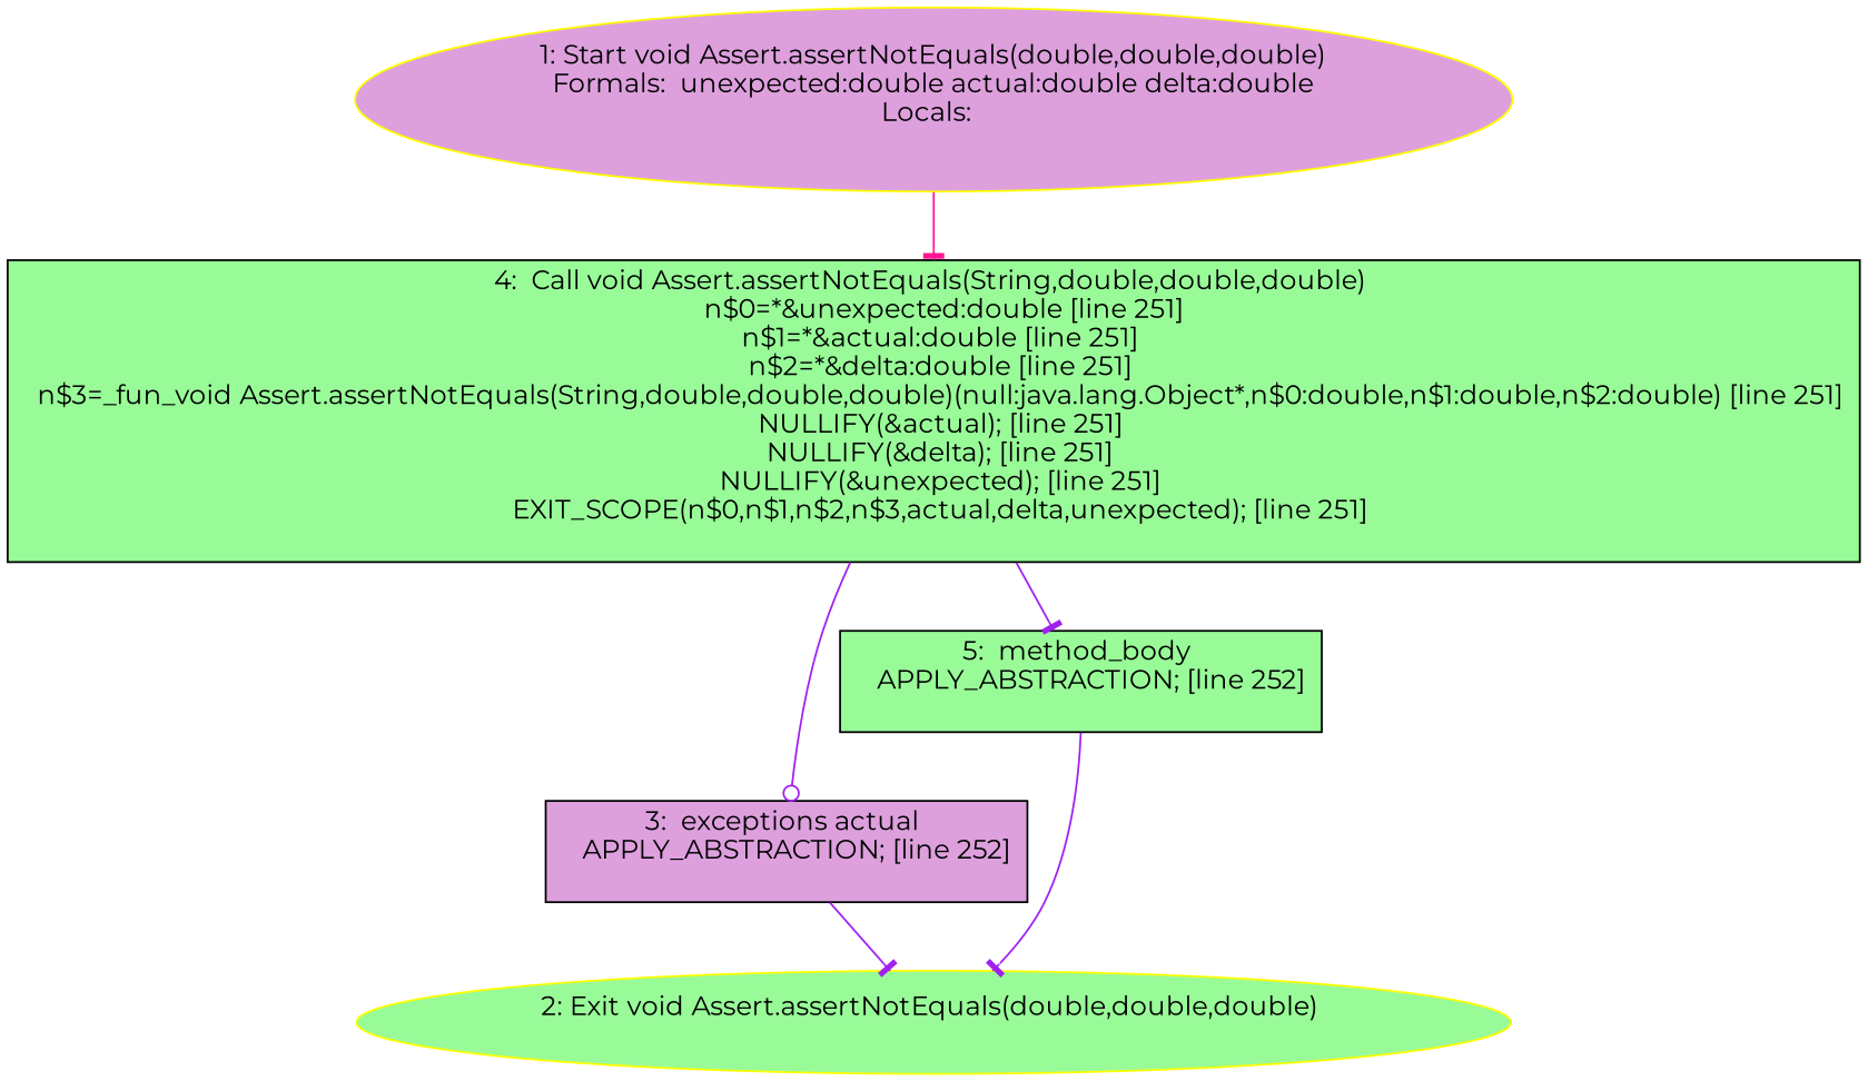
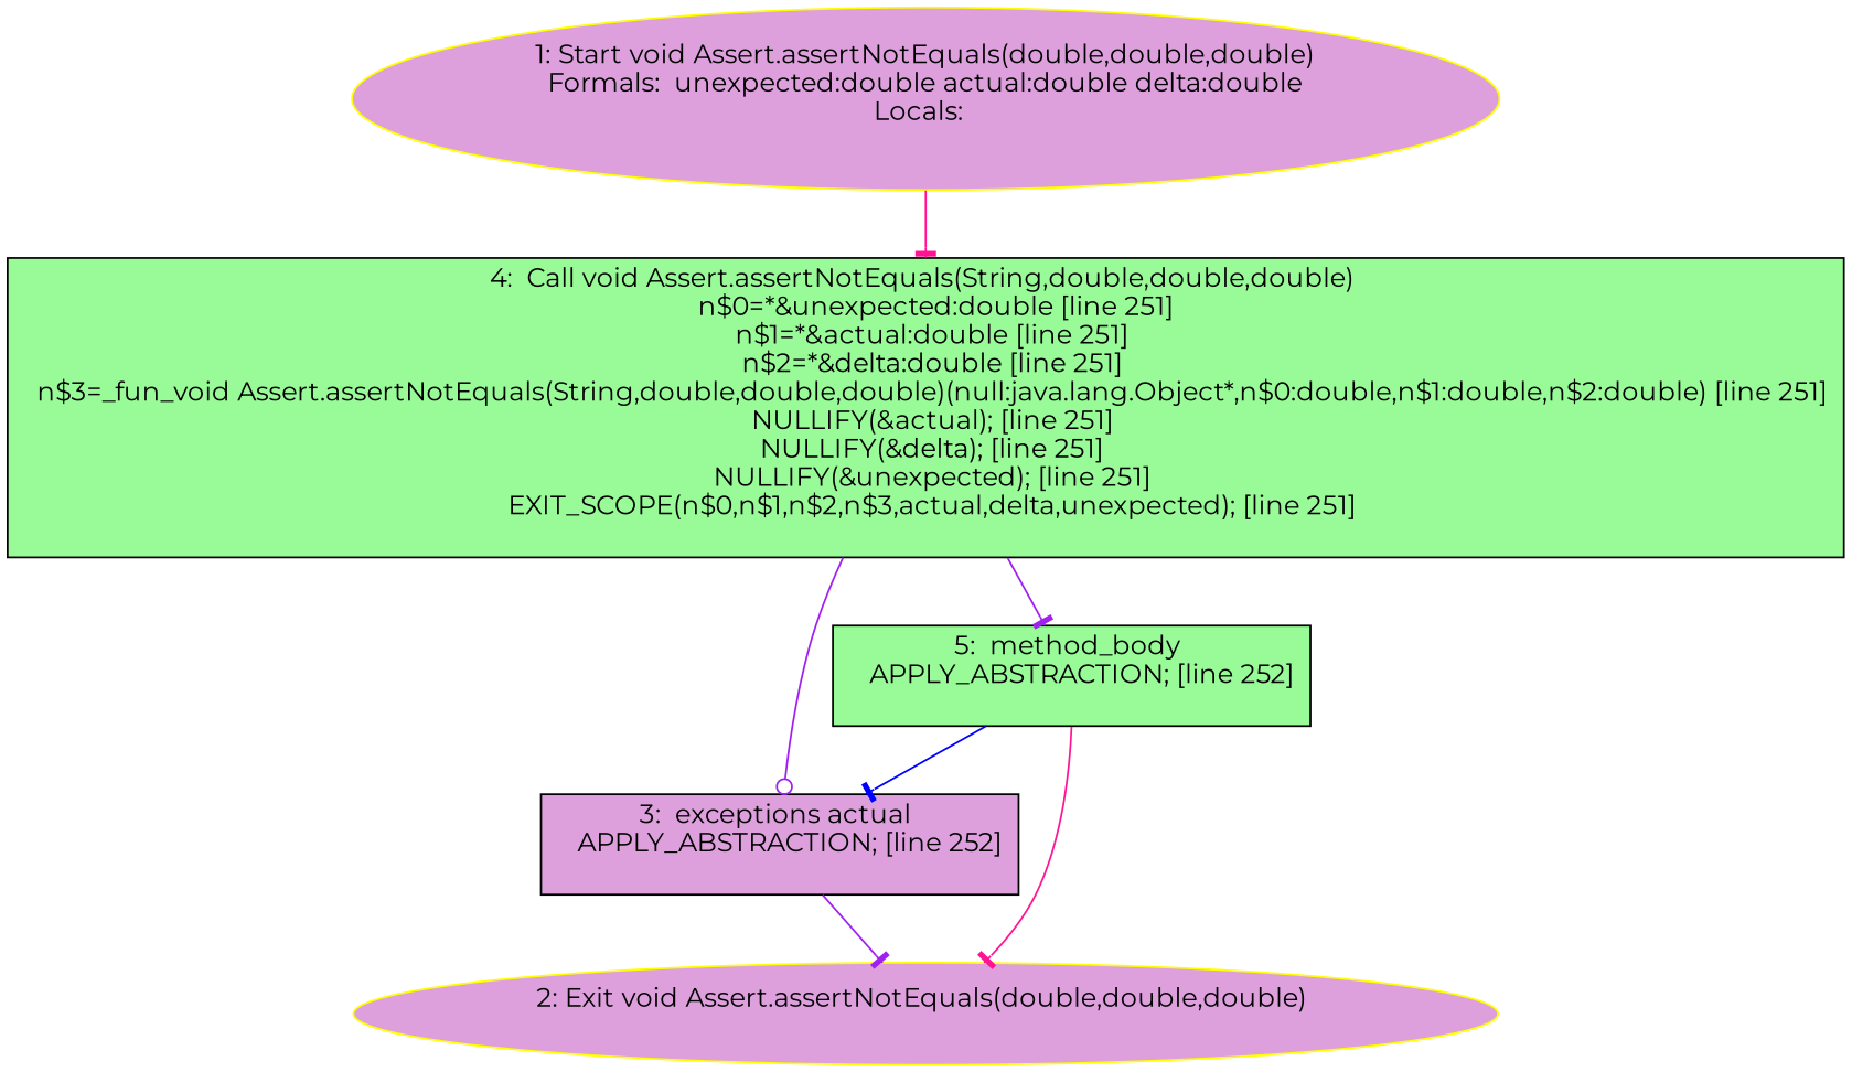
  digraph {
    fontname=Montserrat
    node [fillcolor=palegreen fontname=Montserrat style=filled shape=box]
    edge [arrowhead=tee color=purple fontname=Montserrat]
    n1 [color=yellow fillcolor=plum label="1: Start void Assert.assertNotEquals(double,double,double)\nFormals:  unexpected:double actual:double delta:double\nLocals:  \n  " shape=""]
    n2 [label="4:  Call void Assert.assertNotEquals(String,double,double,double) \n   n$0=*&unexpected:double [line 251]\n  n$1=*&actual:double [line 251]\n  n$2=*&delta:double [line 251]\n  n$3=_fun_void Assert.assertNotEquals(String,double,double,double)(null:java.lang.Object*,n$0:double,n$1:double,n$2:double) [line 251]\n  NULLIFY(&actual); [line 251]\n  NULLIFY(&delta); [line 251]\n  NULLIFY(&unexpected); [line 251]\n  EXIT_SCOPE(n$0,n$1,n$2,n$3,actual,delta,unexpected); [line 251]\n "]
    n3 [fillcolor=plum label="3:  exceptions actual \n   APPLY_ABSTRACTION; [line 252]\n "]
    n4 [label="5:  method_body \n   APPLY_ABSTRACTION; [line 252]\n "]
-   n5 [color=yellow label="2: Exit void Assert.assertNotEquals(double,double,double) \n  " shape=""]
+   n5 [color=yellow fillcolor=plum label="2: Exit void Assert.assertNotEquals(double,double,double) \n  " shape=""]
    n1 -> n2 [color=deeppink]
    n2 -> n3 [arrowhead=odot]
    n2 -> n4
    n3 -> n5
-   n4 -> n5
+   n4 -> n3 [color=blue]
+   n4 -> n5 [color=deeppink]
  }
